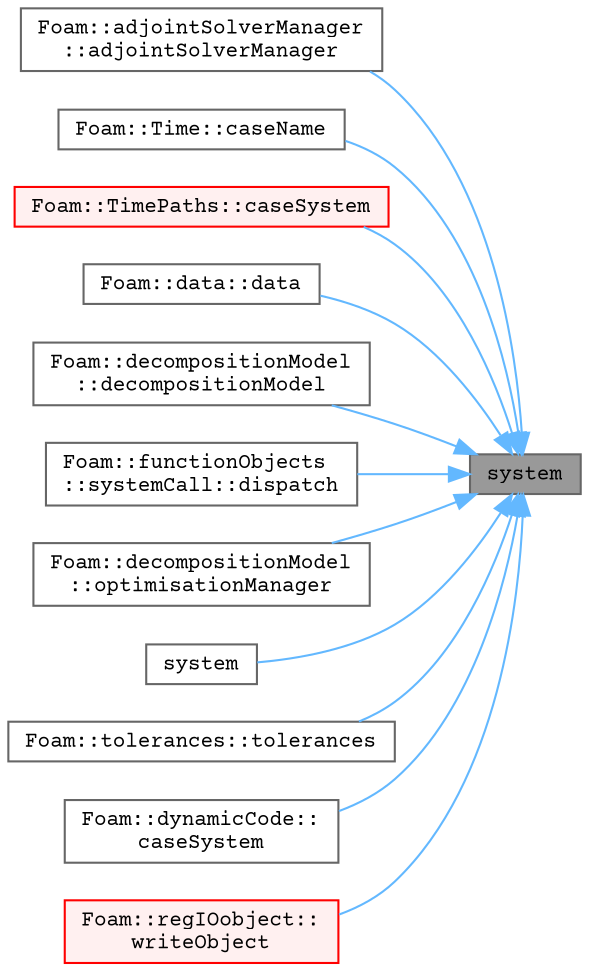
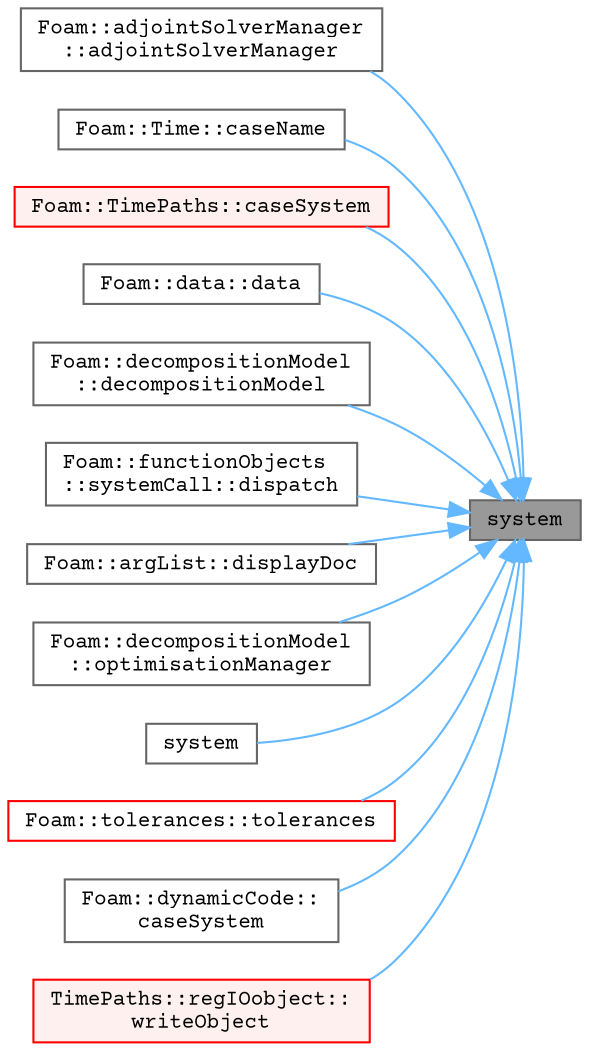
  digraph {
    fontname="Courier Prime"
    rankdir=RL
    node [color=grey40 fillcolor=white fontname="Courier Prime" fontsize=10 shape=box style=filled]
    edge [color=steelblue1 dir=back fontname="Courier Prime" fontsize=10 labelfontname=Helvetica labelfontsize=10 style=solid]
    n1 [color=gray40 fillcolor=grey60 fontcolor=black height=0.2 label=system width=0.4]
    n2 [height=0.2 label="Foam::adjointSolverManager\l::adjointSolverManager" width=0.4]
    n3 [height=0.2 label="Foam::Time::caseName" width=0.4]
    n4 [color=red fillcolor="#FFF0F0" height=0.2 label="Foam::TimePaths::caseSystem" width=0.4]
    n5 [height=0.2 label="Foam::data::data" width=0.4]
    n6 [height=0.2 label="Foam::decompositionModel\l::decompositionModel" width=0.4]
    n7 [height=0.2 label="Foam::functionObjects\l::systemCall::dispatch" width=0.4]
+   n8 [height=0.2 label="Foam::argList::displayDoc" width=0.4]
    n9 [height=0.2 label="Foam::decompositionModel\l::optimisationManager" width=0.4]
    n10 [height=0.2 label=system width=0.4]
-   n11 [height=0.2 label="Foam::tolerances::tolerances" width=0.4]
+   n11 [color=red height=0.2 label="Foam::tolerances::tolerances" width=0.4]
    n12 [height=0.2 label="Foam::dynamicCode::\lcaseSystem" width=0.4]
-   n13 [color=red fillcolor="#FFF0F0" height=0.2 label="Foam::regIOobject::\lwriteObject" width=0.4]
+   n13 [color=red fillcolor="#FFF0F0" height=0.2 label="TimePaths::regIOobject::\lwriteObject" width=0.4]
    n1 -> n2
    n1 -> n3
    n1 -> n4
    n1 -> n5
    n1 -> n6
    n1 -> n7
+   n1 -> n8
    n1 -> n9
    n1 -> n10
    n1 -> n11
    n1 -> n12
    n1 -> n13
  }
